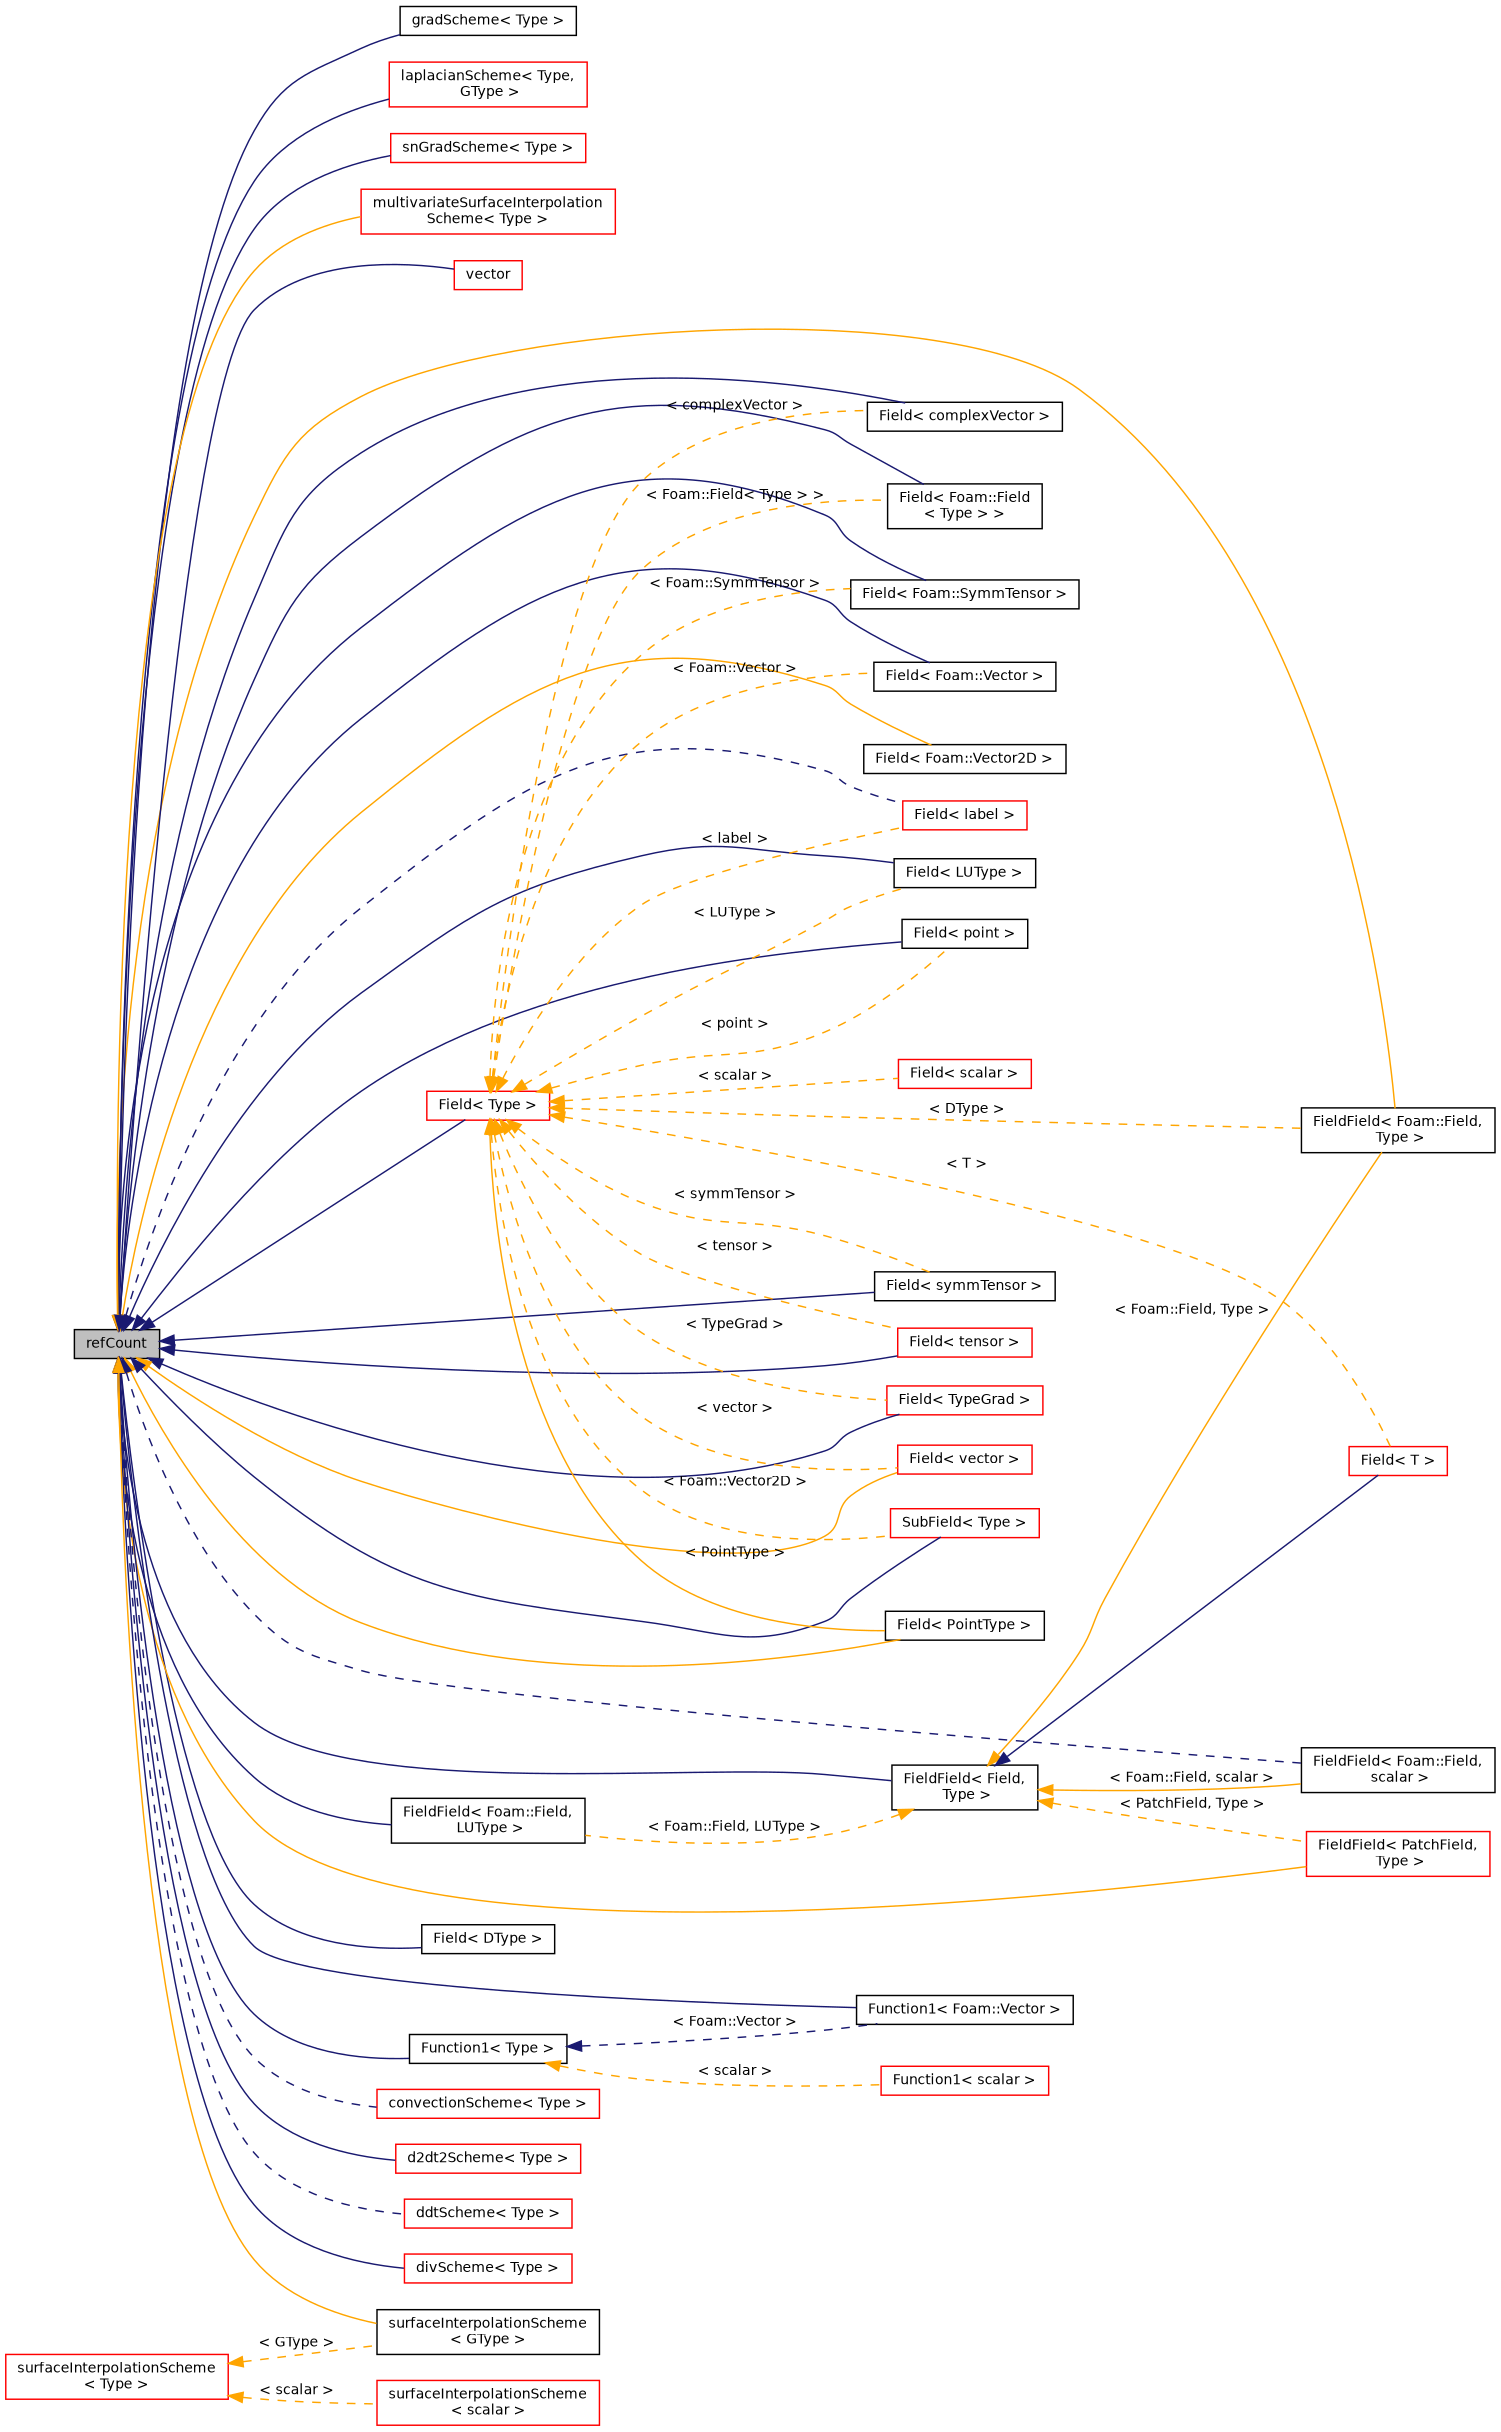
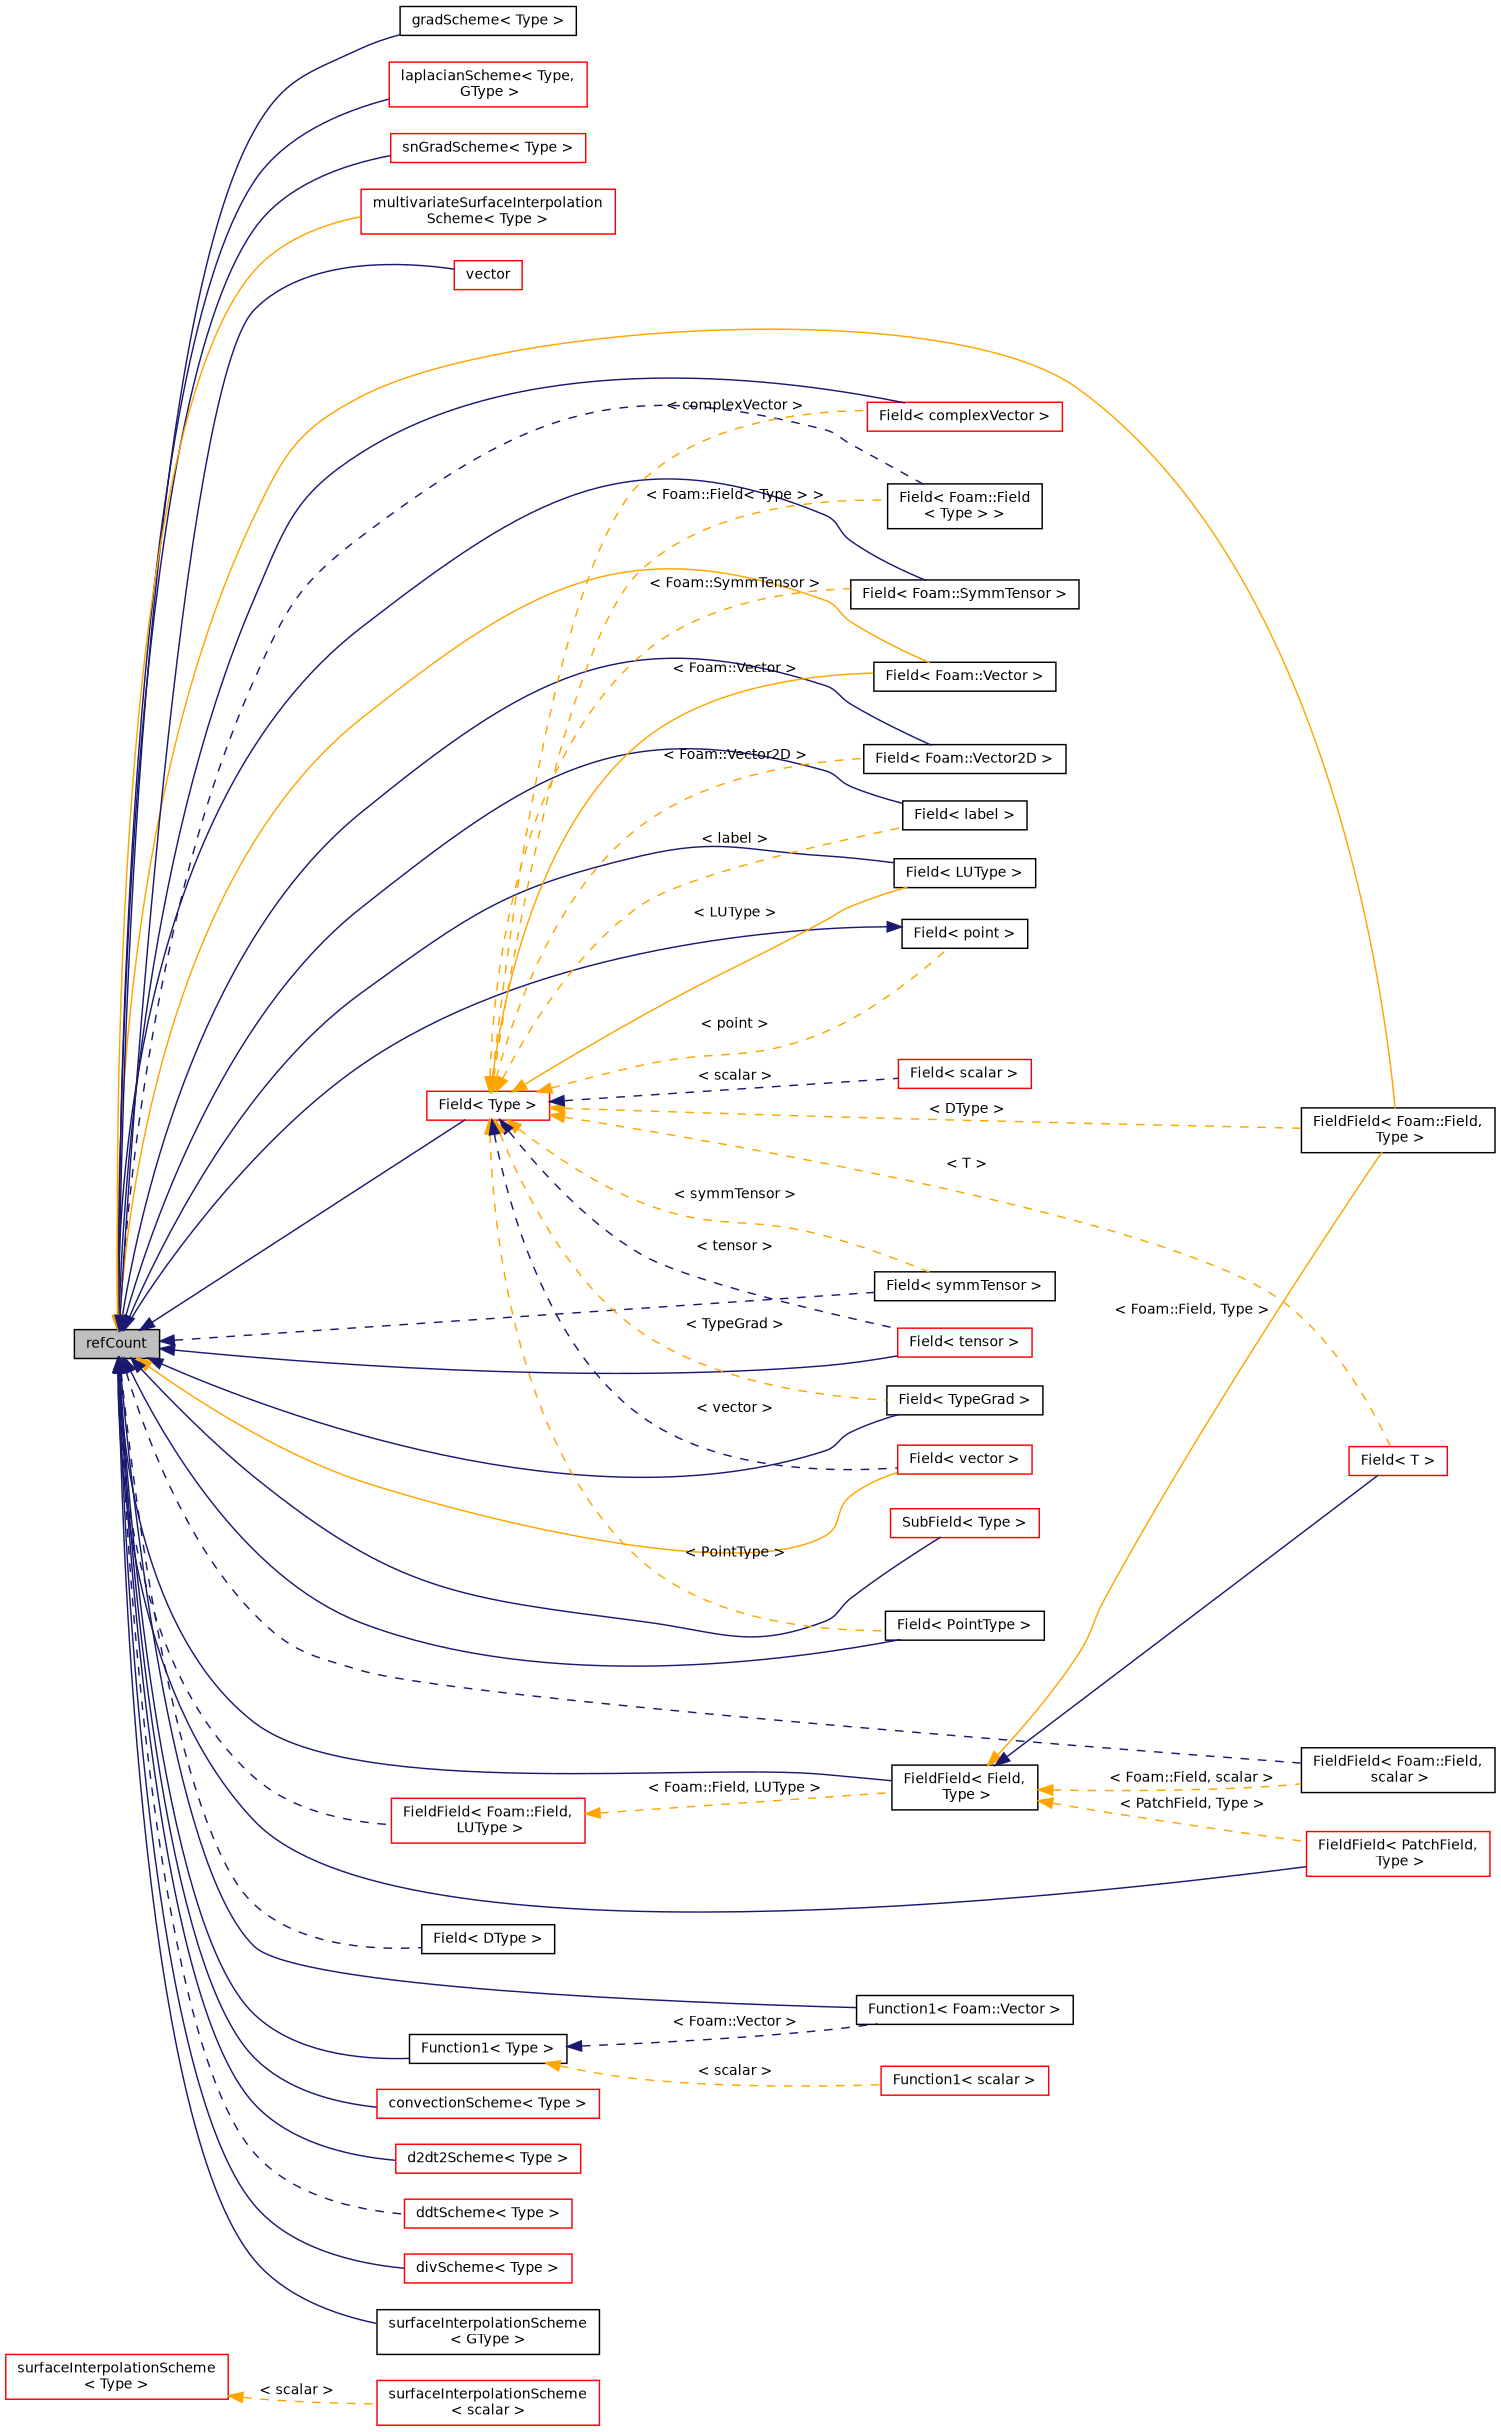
  digraph {
    fontname="DejaVu Sans"
    rankdir=LR
    node [color=black fontname="DejaVu Sans" fontsize=10 shape=record]
    edge [color=midnightblue dir=back fontname="DejaVu Sans" fontsize=10 labelfontname=Helvetica labelfontsize=10 style=solid]
    n1 [fillcolor=grey75 fontcolor=black height=0.2 label=refCount style=filled width=0.4]
-   n2 [height=0.2 label="Field\< complexVector \>" width=0.4]
+   n2 [color=red height=0.2 label="Field\< complexVector \>" width=0.4]
    n3 [height=0.2 label="Field\< DType \>" width=0.4]
    n4 [height=0.2 label="Field\< Foam::Field\l\< Type \> \>" width=0.4]
    n5 [height=0.2 label="Field\< Foam::SymmTensor \>" width=0.4]
    n6 [height=0.2 label="Field\< Foam::Vector \>" width=0.4]
    n7 [height=0.2 label="Field\< Foam::Vector2D \>" width=0.4]
-   n8 [color=red height=0.2 label="Field\< label \>" width=0.4]
+   n8 [height=0.2 label="Field\< label \>" width=0.4]
    n9 [height=0.2 label="Field\< LUType \>" width=0.4]
    n10 [height=0.2 label="Field\< point \>" width=0.4]
    n11 [height=0.2 label="Field\< PointType \>" width=0.4]
    n12 [height=0.2 label="Field\< symmTensor \>" width=0.4]
    n13 [color=red height=0.2 label="Field\< tensor \>" width=0.4]
-   n14 [color=red height=0.2 label="Field\< TypeGrad \>" width=0.4]
+   n14 [height=0.2 label="Field\< TypeGrad \>" width=0.4]
    n15 [color=red height=0.2 label="Field\< vector \>" width=0.4]
-   n16 [height=0.2 label="FieldField\< Foam::Field,\l LUType \>" width=0.4]
+   n16 [color=red height=0.2 label="FieldField\< Foam::Field,\l LUType \>" width=0.4]
    n17 [height=0.2 label="FieldField\< Foam::Field,\l scalar \>" width=0.4]
    n18 [height=0.2 label="FieldField\< Foam::Field,\l Type \>" width=0.4]
    n19 [color=red height=0.2 label="FieldField\< PatchField,\l Type \>" width=0.4]
    n20 [color=red height=0.2 label="Field\< Type \>" width=0.4]
    n21 [height=0.2 label="FieldField\< Field,\l Type \>" width=0.4]
    n22 [height=0.2 label="Function1\< Type \>" width=0.4]
    n23 [height=0.2 label="Function1\< Foam::Vector \>" width=0.4]
    n24 [color=red height=0.2 label="convectionScheme\< Type \>" width=0.4]
    n25 [color=red height=0.2 label="d2dt2Scheme\< Type \>" width=0.4]
    n26 [color=red height=0.2 label="ddtScheme\< Type \>" width=0.4]
    n27 [color=red height=0.2 label="divScheme\< Type \>" width=0.4]
    n28 [height=0.2 label="gradScheme\< Type \>" width=0.4]
    n29 [color=red height=0.2 label="laplacianScheme\< Type,\l GType \>" width=0.4]
    n30 [color=red height=0.2 label="snGradScheme\< Type \>" width=0.4]
    n31 [color=red height=0.2 label="multivariateSurfaceInterpolation\lScheme\< Type \>" width=0.4]
    n32 [color=red height=0.2 label="SubField\< Type \>" width=0.4]
    n33 [height=0.2 label="surfaceInterpolationScheme\l\< GType \>" width=0.4]
    n34 [color=red height=0.2 label=vector width=0.4]
    n35 [color=red height=0.2 label="Field\< scalar \>" width=0.4]
    n36 [color=red height=0.2 label="Field\< T \>" width=0.4]
    n37 [color=red height=0.2 label="Function1\< scalar \>" width=0.4]
    n38 [color=red height=0.2 label="surfaceInterpolationScheme\l\< Type \>" width=0.4]
    n39 [color=red height=0.2 label="surfaceInterpolationScheme\l\< scalar \>" width=0.4]
    n1 -> n2
-   n1 -> n3
-   n1 -> n4
+   n1 -> n3 [style=dashed]
+   n1 -> n4 [style=dashed]
    n1 -> n5
-   n1 -> n6
-   n1 -> n7 [color=orange]
-   n1 -> n8 [style=dashed]
+   n1 -> n6 [color=orange]
+   n1 -> n7
+   n1 -> n8
    n1 -> n9
-   n1 -> n10
-   n1 -> n11 [color=orange]
-   n1 -> n12
+   n10 -> n1
+   n1 -> n11
+   n1 -> n12 [style=dashed]
    n1 -> n13
    n1 -> n14
    n1 -> n15 [color=orange]
-   n1 -> n16
+   n1 -> n16 [style=dashed]
    n1 -> n17 [style=dashed]
    n1 -> n18 [color=orange]
-   n1 -> n19 [color=orange]
+   n1 -> n19
    n1 -> n20
    n1 -> n21
    n1 -> n22
    n1 -> n23
-   n1 -> n24 [style=dashed]
+   n1 -> n24
    n1 -> n25
    n1 -> n26 [style=dashed]
    n1 -> n27
    n1 -> n28
    n1 -> n29
    n1 -> n30
    n1 -> n31 [color=orange]
    n1 -> n32
-   n1 -> n33 [color=orange]
+   n1 -> n33
    n1 -> n34
    n20 -> n2 [color=orange label=" \< complexVector \>" style=dashed]
    n20 -> n4 [color=orange label=" \< Foam::Field\< Type \> \>" style=dashed]
    n20 -> n5 [color=orange label=" \< Foam::SymmTensor \>" style=dashed]
-   n20 -> n6 [color=orange label=" \< Foam::Vector \>" style=dashed]
-   n20 -> n32 [color=orange label=" \< Foam::Vector2D \>" style=dashed]
+   n20 -> n6 [color=orange label=" \< Foam::Vector \>"]
+   n20 -> n7 [color=orange label=" \< Foam::Vector2D \>" style=dashed]
    n20 -> n8 [color=orange label=" \< label \>" style=dashed]
-   n20 -> n9 [color=orange label=" \< LUType \>" style=dashed]
+   n20 -> n9 [color=orange label=" \< LUType \>"]
    n20 -> n10 [color=orange label=" \< point \>" style=dashed]
-   n20 -> n11 [color=orange label=" \< PointType \>"]
+   n20 -> n11 [color=orange label=" \< PointType \>" style=dashed]
    n20 -> n12 [color=orange label=" \< symmTensor \>" style=dashed]
-   n20 -> n13 [color=orange label=" \< tensor \>" style=dashed]
+   n20 -> n13 [label=" \< tensor \>" style=dashed]
    n20 -> n14 [color=orange label=" \< TypeGrad \>" style=dashed]
-   n20 -> n15 [color=orange label=" \< vector \>" style=dashed]
+   n20 -> n15 [label=" \< vector \>" style=dashed]
    n20 -> n18 [color=orange label=" \< DType \>" style=dashed]
-   n20 -> n35 [color=orange label=" \< scalar \>" style=dashed]
+   n20 -> n35 [label=" \< scalar \>" style=dashed]
    n20 -> n36 [color=orange label=" \< T \>" style=dashed]
-   n21 -> n16 [color=orange label=" \< Foam::Field, LUType \>" style=dashed]
-   n21 -> n17 [color=orange label=" \< Foam::Field, scalar \>"]
+   n16 -> n21 [color=orange label=" \< Foam::Field, LUType \>" style=dashed]
+   n21 -> n17 [color=orange label=" \< Foam::Field, scalar \>" style=dashed]
    n21 -> n18 [color=orange label=" \< Foam::Field, Type \>"]
    n21 -> n19 [color=orange label=" \< PatchField, Type \>" style=dashed]
    n21 -> n36
    n22 -> n23 [label=" \< Foam::Vector \>" style=dashed]
    n22 -> n37 [color=orange label=" \< scalar \>" style=dashed]
-   n38 -> n33 [color=orange label=" \< GType \>" style=dashed]
    n38 -> n39 [color=orange label=" \< scalar \>" style=dashed]
  }
